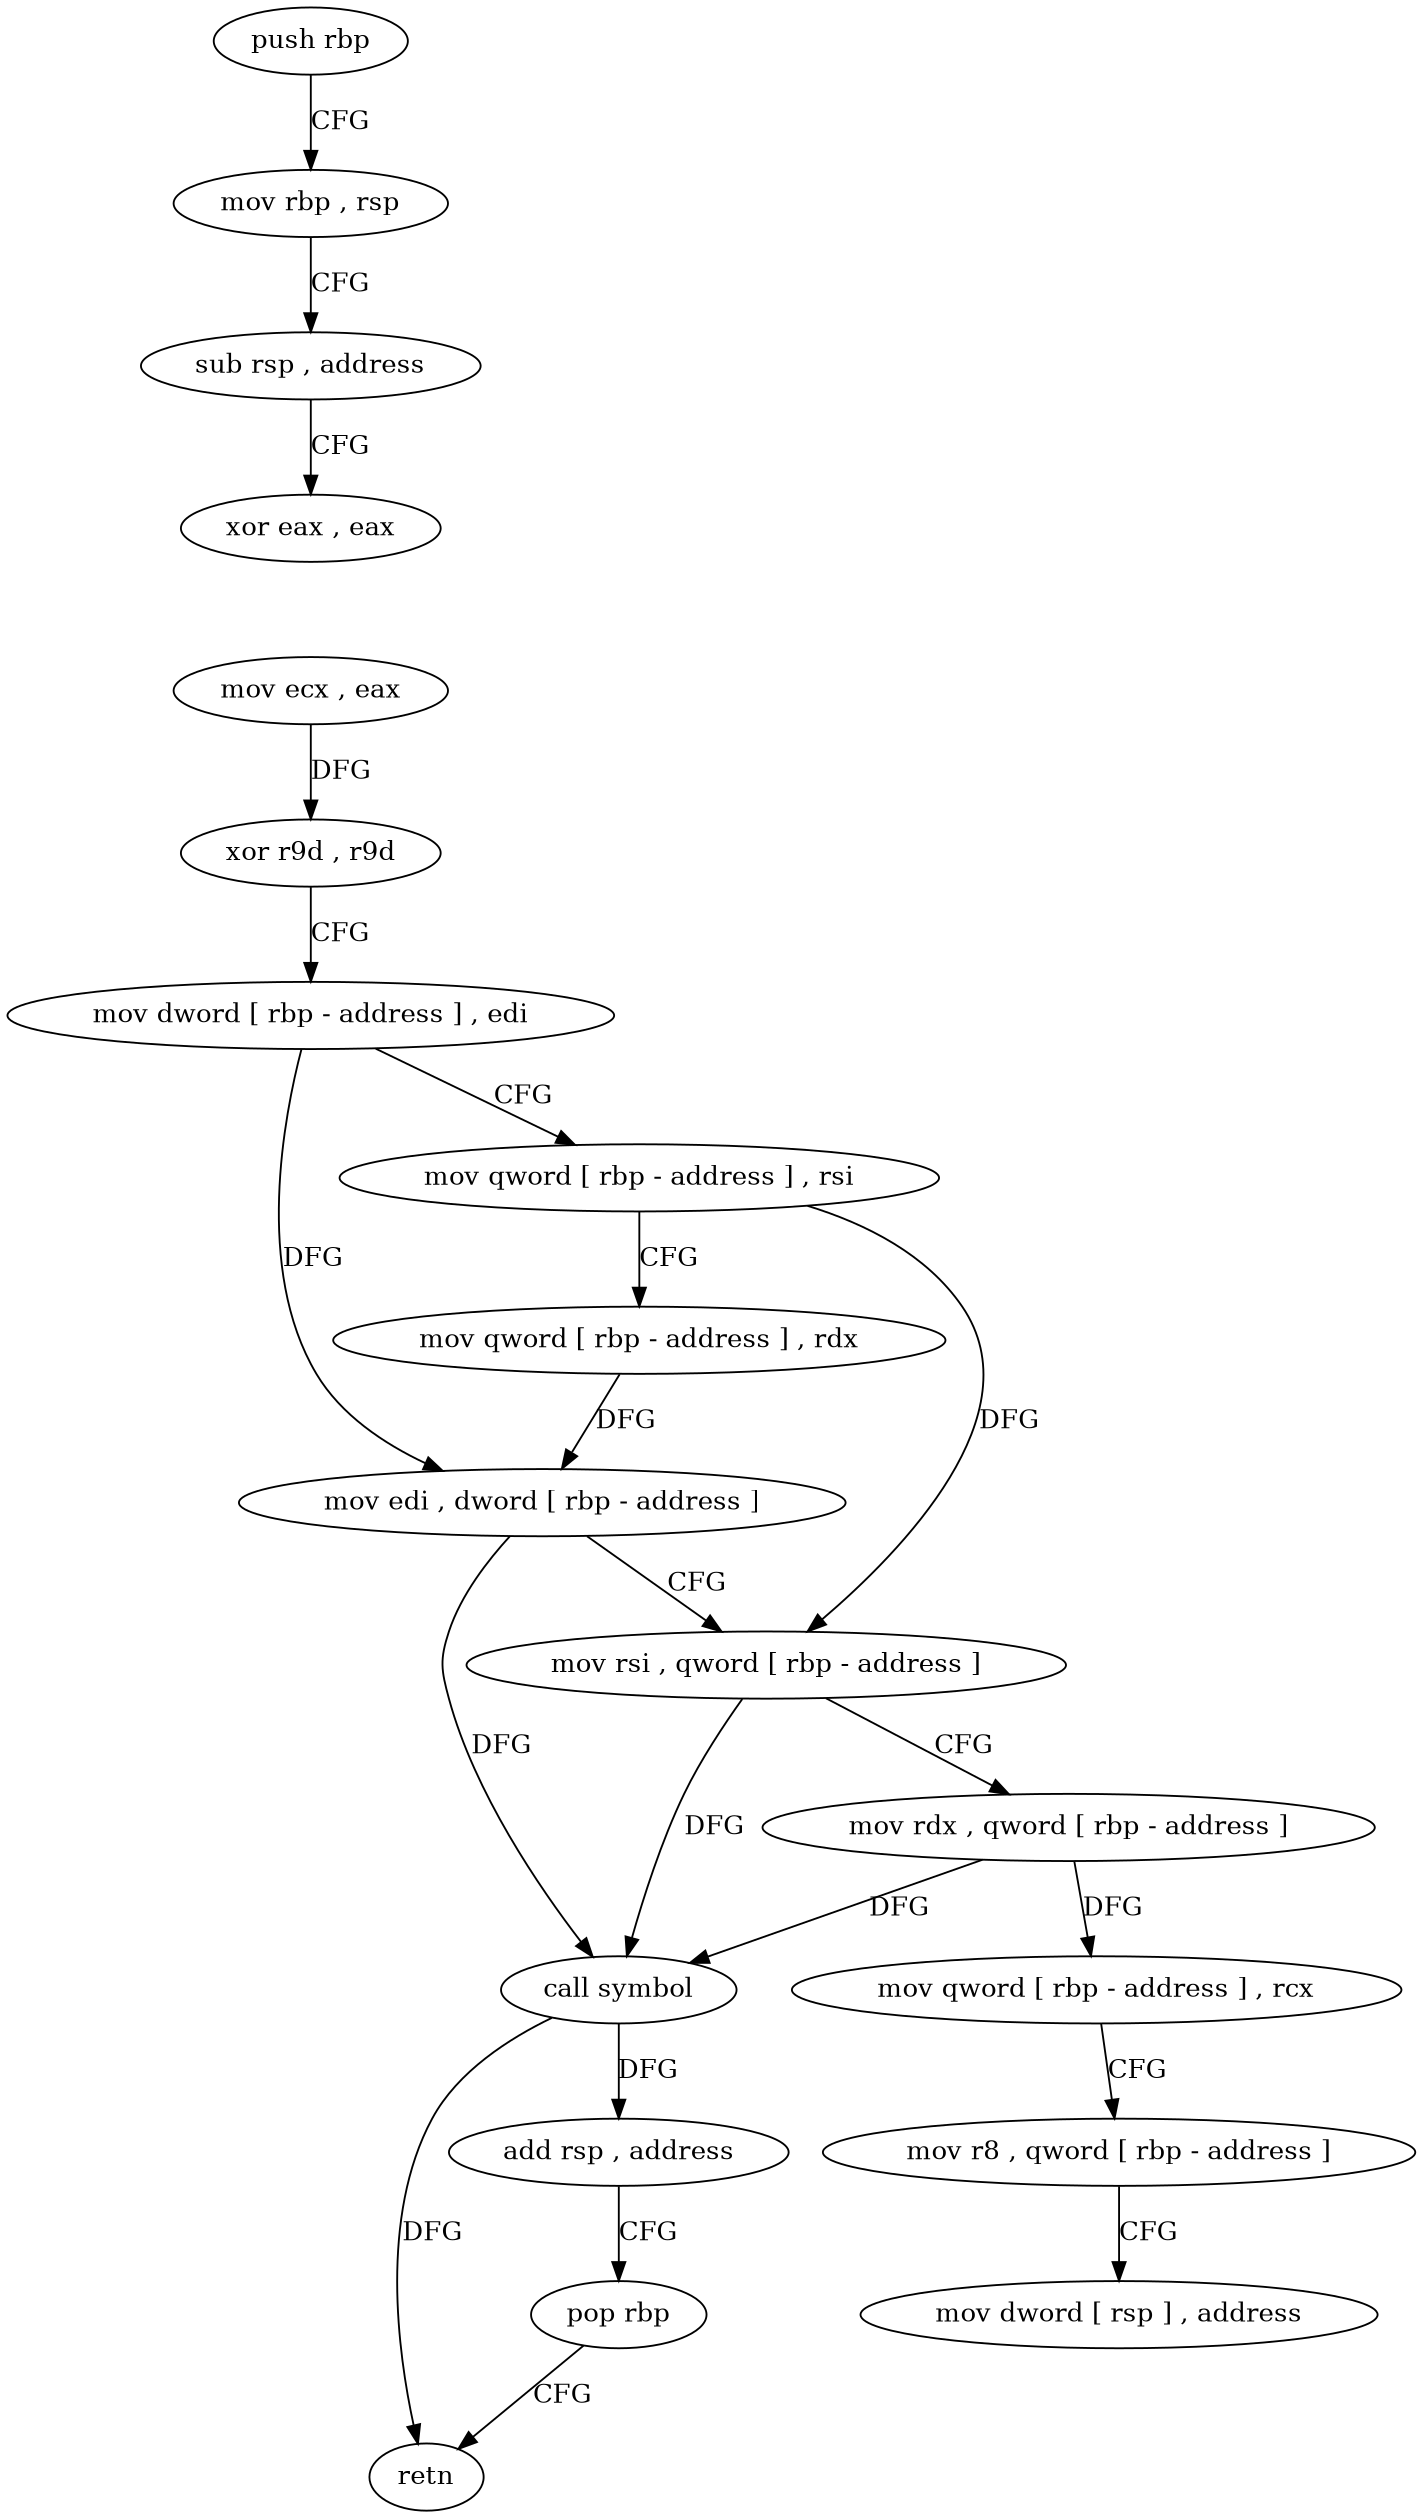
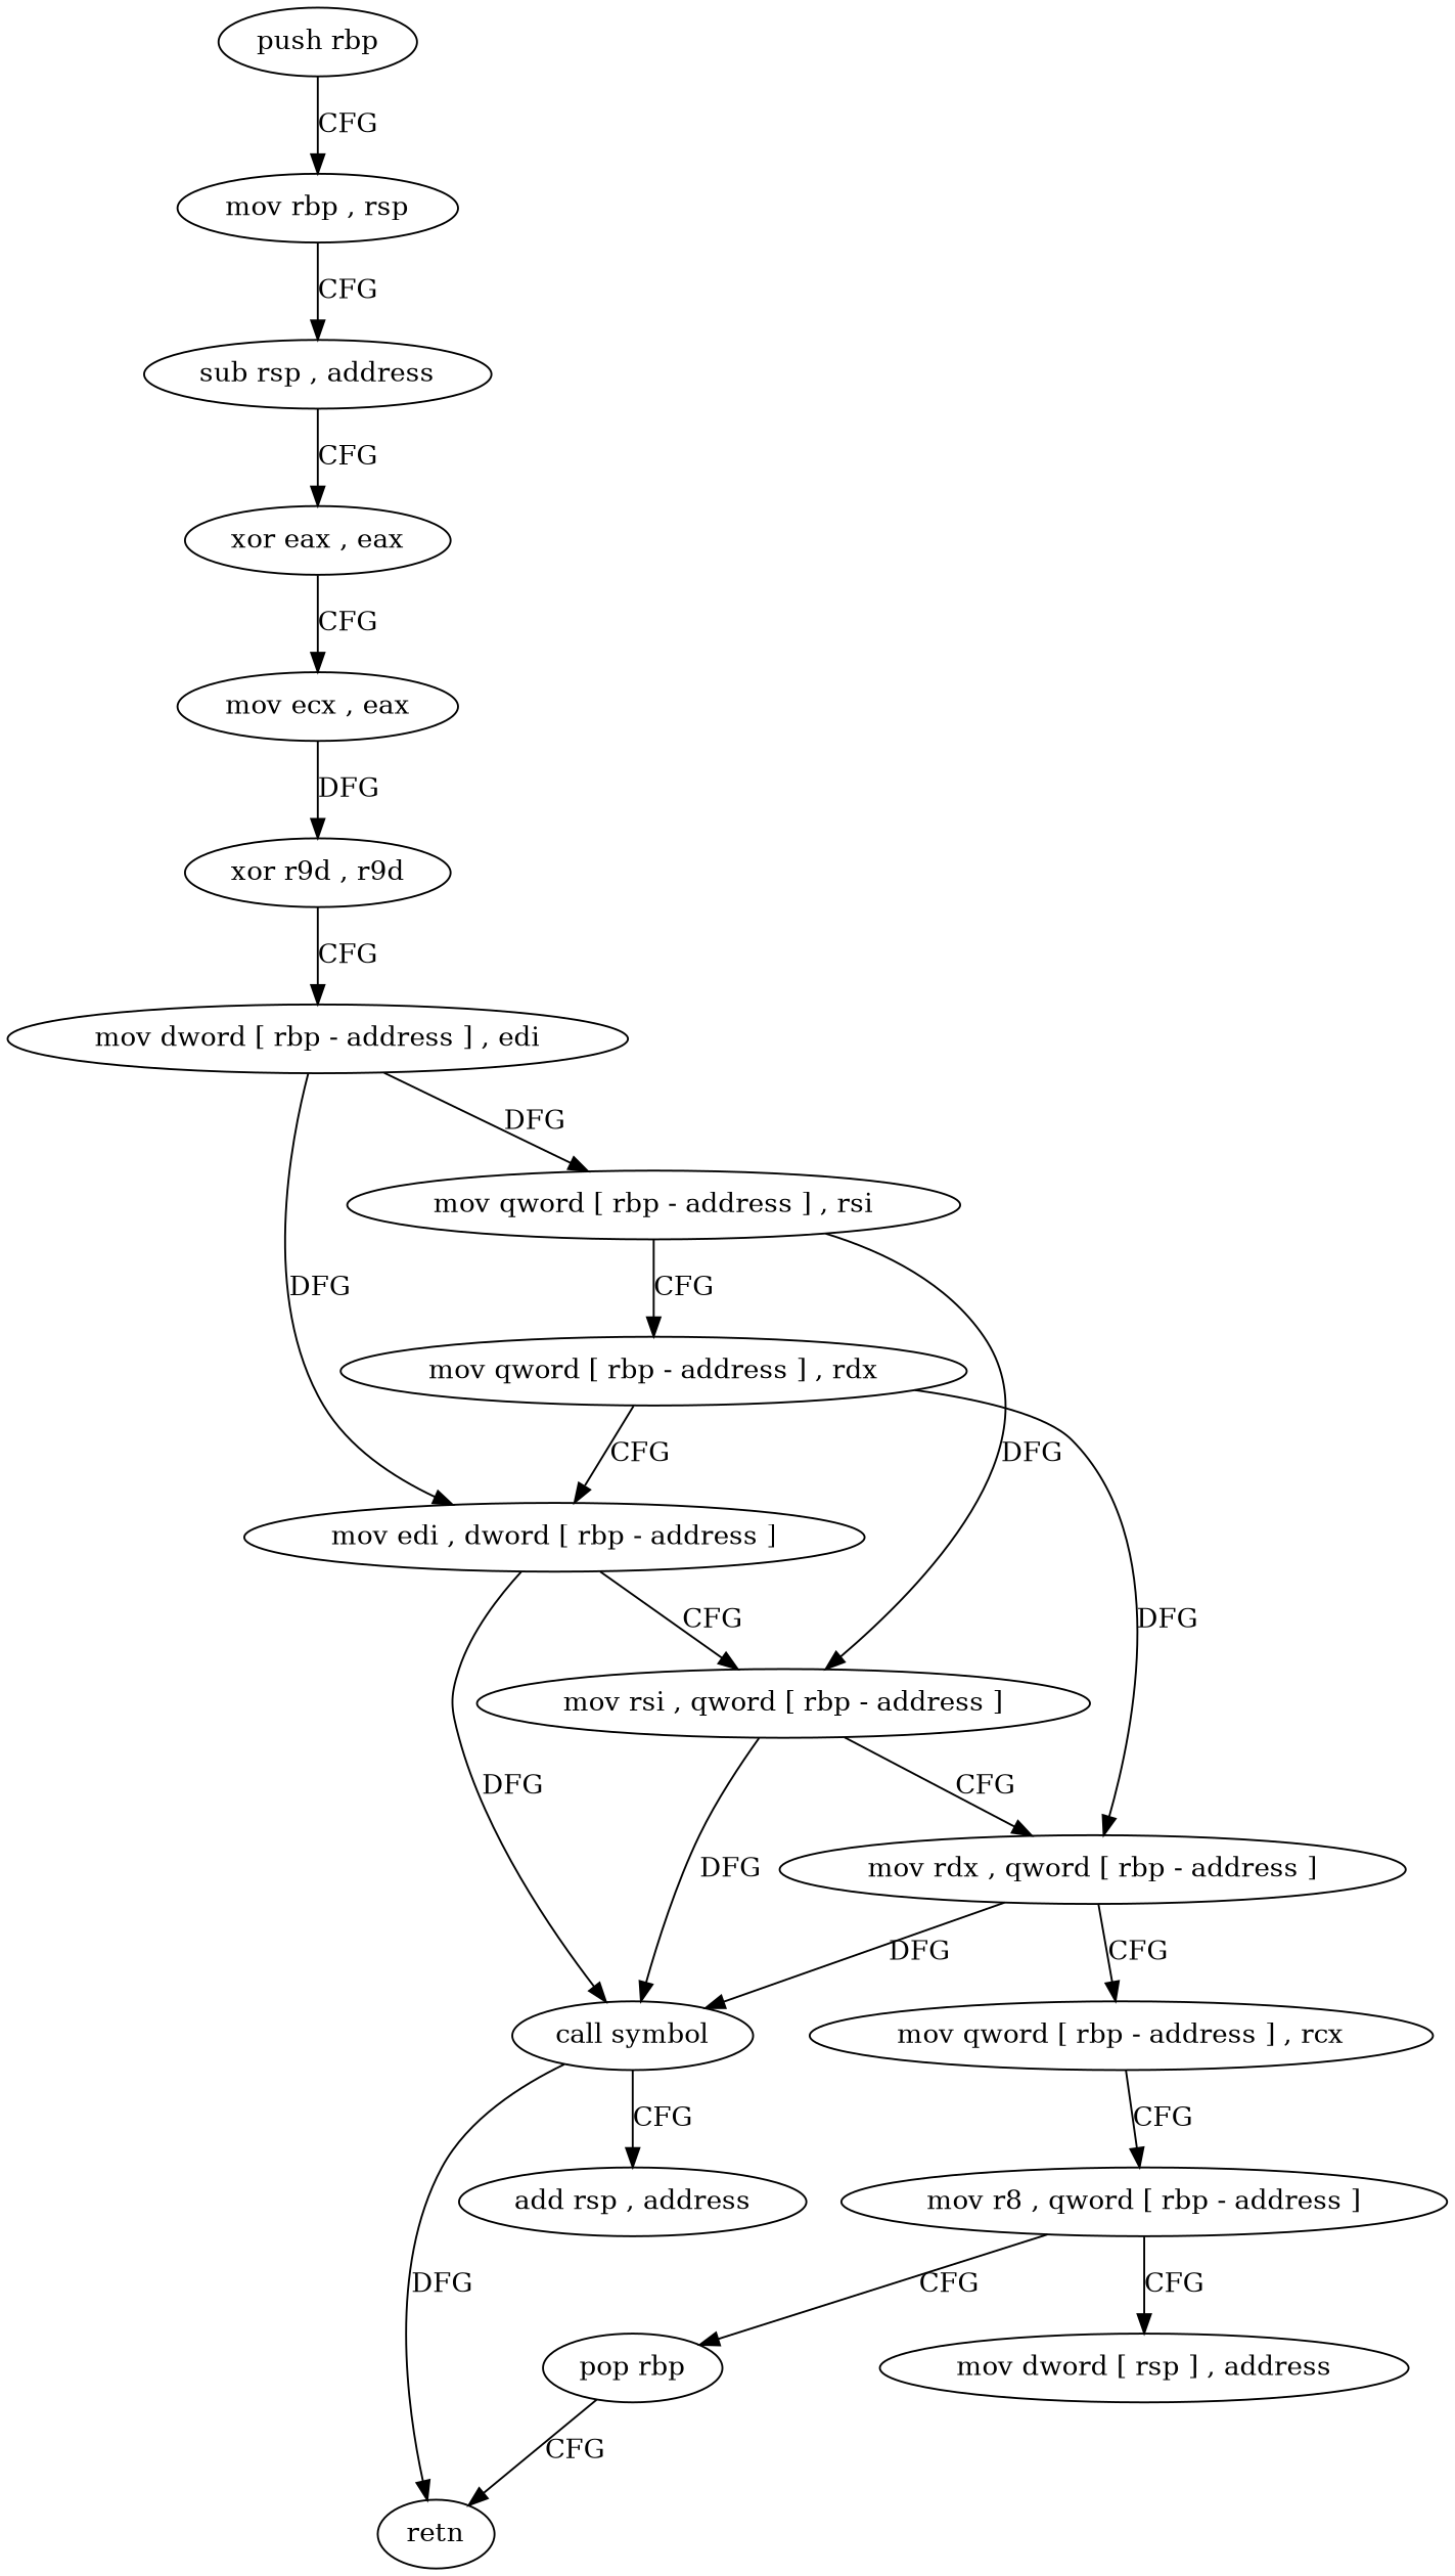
  digraph {
    n1 [label="push rbp"]
    n2 [label="mov rbp , rsp"]
    n3 [label="sub rsp , address"]
    n4 [label="xor eax , eax"]
    n5 [label="mov ecx , eax"]
    n6 [label="xor r9d , r9d"]
    n7 [label="mov dword [ rbp - address ] , edi"]
    n8 [label="mov qword [ rbp - address ] , rsi"]
    n9 [label="mov edi , dword [ rbp - address ]"]
    n10 [label="mov qword [ rbp - address ] , rdx"]
    n11 [label="mov rsi , qword [ rbp - address ]"]
    n12 [label="call symbol"]
    n13 [label="mov rdx , qword [ rbp - address ]"]
    n14 [label="mov qword [ rbp - address ] , rcx"]
    n15 [label="add rsp , address"]
    n16 [label=retn]
    n17 [label="mov r8 , qword [ rbp - address ]"]
    n18 [label="mov dword [ rsp ] , address"]
    n19 [label="pop rbp"]
    n1 -> n2 [label=CFG]
    n2 -> n3 [label=CFG]
    n3 -> n4 [label=CFG]
+   n4 -> n5 [label=CFG]
    n5 -> n6 [label=DFG]
    n6 -> n7 [label=CFG]
-   n7 -> n8 [label=CFG]
+   n7 -> n8 [label=DFG]
    n7 -> n9 [label=DFG]
    n8 -> n10 [label=CFG]
    n8 -> n11 [label=DFG]
    n9 -> n11 [label=CFG]
    n9 -> n12 [label=DFG]
-   n10 -> n9 [label=DFG]
+   n10 -> n9 [label=CFG]
+   n10 -> n13 [label=DFG]
    n11 -> n12 [label=DFG]
    n11 -> n13 [label=CFG]
-   n12 -> n15 [label=DFG]
+   n12 -> n15 [label=CFG]
    n12 -> n16 [label=DFG]
    n13 -> n12 [label=DFG]
-   n13 -> n14 [label=DFG]
+   n13 -> n14 [label=CFG]
    n14 -> n17 [label=CFG]
-   n15 -> n19 [label=CFG]
+   n17 -> n19 [label=CFG]
    n17 -> n18 [label=CFG]
    n19 -> n16 [label=CFG]
  }
